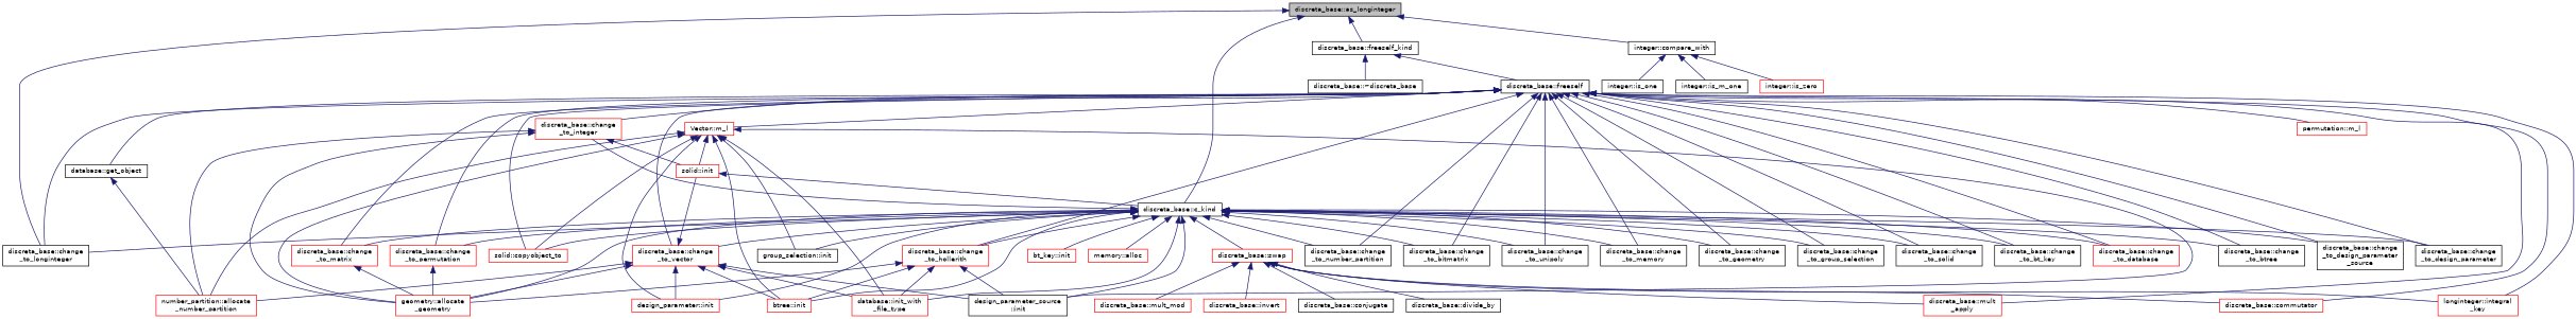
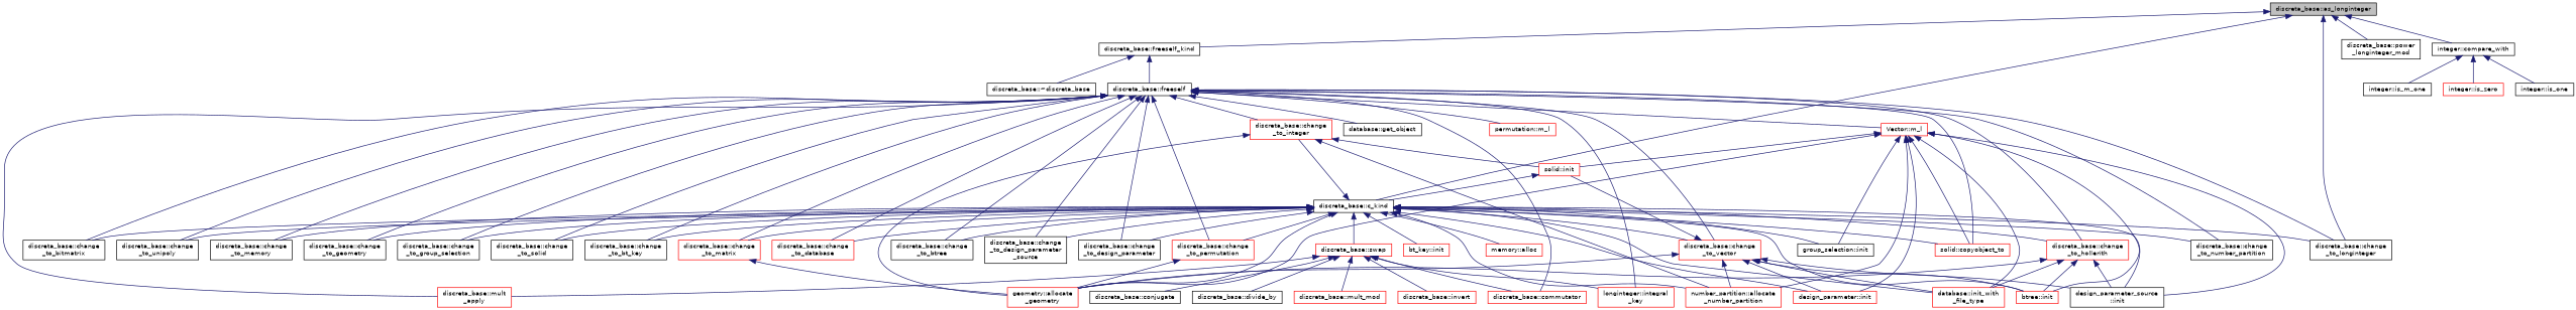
  digraph {
    rankdir=TB
    node [color=black fillcolor=white fontname=Helvetica fontsize=10 shape=record style=filled]
    edge [color=midnightblue dir=back fontname=Helvetica fontsize=10 labelfontname=Helvetica labelfontsize=10 style=solid]
    n1 [fillcolor=grey75 fontcolor=black height=0.2 label="discreta_base::as_longinteger" width=0.4]
    n2 [height=0.2 label="discreta_base::freeself_kind" width=0.4]
    n3 [height=0.2 label="discreta_base::change\l_to_longinteger" width=0.4]
    n4 [height=0.2 label="discreta_base::c_kind" width=0.4]
+   n5 [height=0.2 label="discreta_base::power\l_longinteger_mod" width=0.4]
    n6 [height=0.2 label="integer::compare_with" width=0.4]
    n7 [height=0.2 label="discreta_base::~discreta_base" width=0.4]
    n8 [height=0.2 label="discreta_base::freeself" width=0.4]
    n9 [color=red height=0.2 label="discreta_base::change\l_to_integer" width=0.4]
    n10 [color=red height=0.2 label="discreta_base::change\l_to_vector" width=0.4]
    n11 [color=red height=0.2 label="discreta_base::change\l_to_permutation" width=0.4]
    n12 [height=0.2 label="discreta_base::change\l_to_number_partition" width=0.4]
    n13 [color=red height=0.2 label="discreta_base::change\l_to_matrix" width=0.4]
    n14 [height=0.2 label="discreta_base::change\l_to_bitmatrix" width=0.4]
    n15 [height=0.2 label="discreta_base::change\l_to_unipoly" width=0.4]
    n16 [height=0.2 label="discreta_base::change\l_to_memory" width=0.4]
    n17 [height=0.2 label="discreta_base::change\l_to_geometry" width=0.4]
    n18 [color=red height=0.2 label="discreta_base::change\l_to_hollerith" width=0.4]
    n19 [height=0.2 label="discreta_base::change\l_to_group_selection" width=0.4]
    n20 [height=0.2 label="discreta_base::change\l_to_solid" width=0.4]
    n21 [height=0.2 label="discreta_base::change\l_to_bt_key" width=0.4]
    n22 [color=red height=0.2 label="discreta_base::change\l_to_database" width=0.4]
    n23 [height=0.2 label="discreta_base::change\l_to_btree" width=0.4]
    n24 [height=0.2 label="discreta_base::change\l_to_design_parameter\l_source" width=0.4]
    n25 [height=0.2 label="discreta_base::change\l_to_design_parameter" width=0.4]
    n26 [color=red height=0.2 label="solid::copyobject_to" width=0.4]
    n27 [color=red height=0.2 label="geometry::allocate\l_geometry" width=0.4]
    n28 [color=red height=0.2 label="number_partition::allocate\l_number_partition" width=0.4]
    n29 [color=red height=0.2 label="btree::init" width=0.4]
    n30 [color=red height=0.2 label="database::init_with\l_file_type" width=0.4]
    n31 [color=red height=0.2 label="design_parameter::init" width=0.4]
    n32 [height=0.2 label="design_parameter_source\l::init" width=0.4]
    n33 [height=0.2 label="group_selection::init" width=0.4]
    n34 [color=red height=0.2 label="discreta_base::swap" width=0.4]
    n35 [color=red height=0.2 label="bt_key::init" width=0.4]
    n36 [color=red height=0.2 label="memory::alloc" width=0.4]
    n37 [color=red height=0.2 label="integer::is_zero" width=0.4]
    n38 [height=0.2 label="integer::is_one" width=0.4]
    n39 [height=0.2 label="integer::is_m_one" width=0.4]
    n40 [color=red height=0.2 label="discreta_base::mult\l_apply" width=0.4]
    n41 [color=red height=0.2 label="discreta_base::commutator" width=0.4]
    n42 [height=0.2 label="database::get_object" width=0.4]
    n43 [color=red height=0.2 label="longinteger::integral\l_key" width=0.4]
    n44 [color=red height=0.2 label="permutation::m_l" width=0.4]
    n45 [color=red height=0.2 label="Vector::m_l" width=0.4]
    n46 [color=red height=0.2 label="solid::init" width=0.4]
    n47 [color=red height=0.2 label="discreta_base::mult_mod" width=0.4]
    n48 [color=red height=0.2 label="discreta_base::invert" width=0.4]
    n49 [height=0.2 label="discreta_base::conjugate" width=0.4]
    n50 [height=0.2 label="discreta_base::divide_by" width=0.4]
    n1 -> n2
    n1 -> n3
    n1 -> n4
+   n1 -> n5
    n1 -> n6
    n2 -> n7
    n2 -> n8
    n4 -> n3
    n4 -> n9
    n4 -> n10
    n4 -> n11
    n4 -> n12
    n4 -> n13
    n4 -> n14
    n4 -> n15
    n4 -> n16
    n4 -> n17
    n4 -> n18
    n4 -> n19
    n4 -> n20
    n4 -> n21
    n4 -> n22
    n4 -> n23
    n4 -> n24
    n4 -> n25
    n4 -> n26
    n4 -> n27
-   n42 -> n28
+   n4 -> n28
    n4 -> n29
    n4 -> n30
    n4 -> n31
    n4 -> n32
    n4 -> n33
    n4 -> n34
    n4 -> n35
    n4 -> n36
    n6 -> n37
    n6 -> n38
    n6 -> n39
    n8 -> n3
    n8 -> n9
    n8 -> n10
    n8 -> n11
    n8 -> n12
    n8 -> n13
    n8 -> n14
    n8 -> n15
    n8 -> n16
    n8 -> n17
    n8 -> n18
    n8 -> n19
    n8 -> n20
    n8 -> n21
    n8 -> n22
    n8 -> n23
    n8 -> n24
    n8 -> n25
    n8 -> n26
    n8 -> n40
    n8 -> n41
    n8 -> n42
    n8 -> n43
    n8 -> n44
    n8 -> n45
    n9 -> n27
    n9 -> n28
    n9 -> n46
    n10 -> n27
    n10 -> n28
    n10 -> n29
    n10 -> n30
    n10 -> n31
    n10 -> n32
    n10 -> n46
    n11 -> n27
    n13 -> n27
    n18 -> n27
    n18 -> n29
    n18 -> n30
    n18 -> n32
    n34 -> n40
    n34 -> n41
    n34 -> n43
    n34 -> n47
    n34 -> n48
    n34 -> n49
    n34 -> n50
    n45 -> n26
    n45 -> n27
    n45 -> n28
    n45 -> n29
    n45 -> n30
    n45 -> n31
    n45 -> n32
    n45 -> n33
    n45 -> n46
    n46 -> n4
  }
